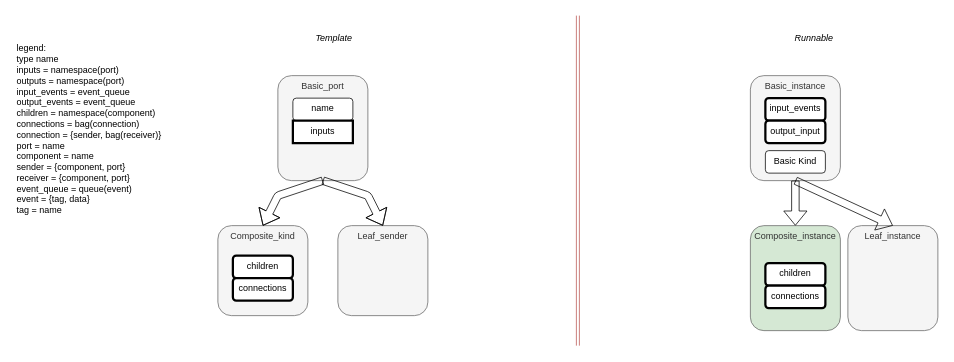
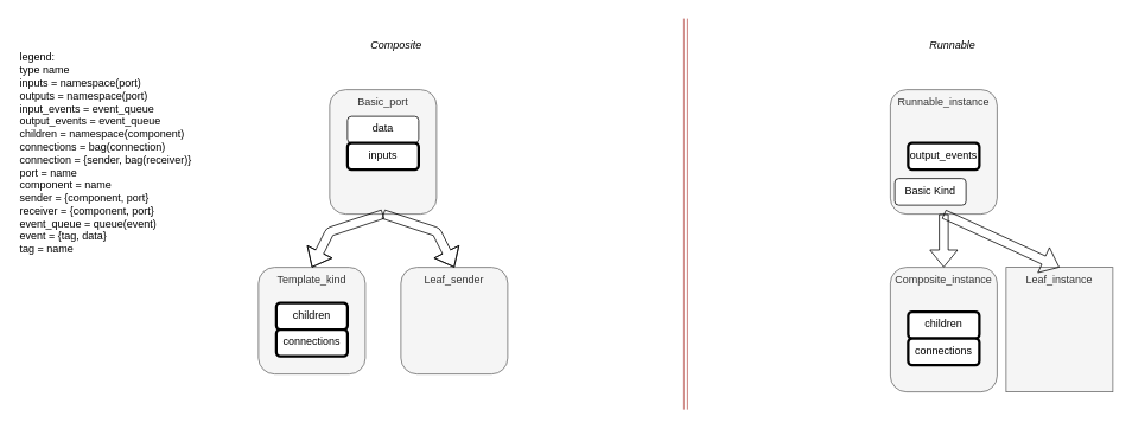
  <mxCell id="0" />
  <mxCell id="1" parent="0" />
  <mxCell id="2" value="" style="shape=link;html=1;fillColor=#f8cecc;strokeColor=#b85450;" parent="1" edge="1"><mxGeometry width="50" height="50" relative="1" as="geometry"><mxPoint x="770" y="460" as="sourcePoint" /><mxPoint x="770" as="targetPoint" y="20" /></mxGeometry></mxCell>
  <mxCell id="3" value="Basic_port" style="rounded=1;whiteSpace=wrap;html=1;verticalAlign=top;fillColor=#f5f5f5;strokeColor=#666666;fontColor=#333333;" parent="1" vertex="1"><mxGeometry x="370" y="100" width="120" height="140" as="geometry" /></mxCell>
- <mxCell id="4" value="name" style="rounded=1;whiteSpace=wrap;html=1;verticalAlign=top;" parent="1" vertex="1"><mxGeometry x="390" y="130" width="80" height="30" as="geometry" /></mxCell>
- <mxCell id="5" value="inputs" style="whiteSpace=wrap;html=1;verticalAlign=top;strokeWidth=3;rounded=0;" parent="1" vertex="1"><mxGeometry x="390" y="160" width="80" height="30" as="geometry" /></mxCell>
- <mxCell id="6" value="Composite_kind" style="rounded=1;whiteSpace=wrap;html=1;verticalAlign=top;fillColor=#f5f5f5;strokeColor=#666666;fontColor=#333333;" parent="1" vertex="1"><mxGeometry x="290" y="300" width="120" height="120" as="geometry" /></mxCell>
+ <mxCell id="4" value="data" style="rounded=1;whiteSpace=wrap;html=1;verticalAlign=top;" parent="1" vertex="1"><mxGeometry x="390" y="130" width="80" height="30" as="geometry" /></mxCell>
+ <mxCell id="5" value="inputs" style="rounded=1;whiteSpace=wrap;html=1;verticalAlign=top;strokeWidth=3;" parent="1" vertex="1"><mxGeometry x="390" y="160" width="80" height="30" as="geometry" /></mxCell>
+ <mxCell id="6" value="Template_kind" style="rounded=1;whiteSpace=wrap;html=1;verticalAlign=top;fillColor=#f5f5f5;strokeColor=#666666;fontColor=#333333;" parent="1" vertex="1"><mxGeometry x="290" y="300" width="120" height="120" as="geometry" /></mxCell>
  <mxCell id="7" value="children" style="rounded=1;whiteSpace=wrap;html=1;verticalAlign=top;strokeWidth=3;" parent="1" vertex="1"><mxGeometry x="310" y="340" width="80" height="30" as="geometry" /></mxCell>
  <mxCell id="8" value="connections" style="rounded=1;whiteSpace=wrap;html=1;verticalAlign=top;strokeWidth=3;" parent="1" vertex="1"><mxGeometry x="310" y="370" width="80" height="30" as="geometry" /></mxCell>
  <mxCell id="9" value="" style="shape=flexArrow;endArrow=classic;html=1;entryX=0.5;entryY=0;entryDx=0;entryDy=0;exitX=0.5;exitY=1;exitDx=0;exitDy=0;" parent="1" source="3" target="6" edge="1"><mxGeometry width="50" height="50" relative="1" as="geometry"><mxPoint x="290" y="510" as="sourcePoint" /><mxPoint x="340" y="460" as="targetPoint" /><Array as="points"><mxPoint x="370" y="260" /></Array></mxGeometry></mxCell>
  <mxCell id="10" value="Leaf_sender" style="rounded=1;whiteSpace=wrap;html=1;verticalAlign=top;fillColor=#f5f5f5;strokeColor=#666666;fontColor=#333333;" parent="1" vertex="1"><mxGeometry x="450" y="300" width="120" height="120" as="geometry" /></mxCell>
  <mxCell id="11" value="" style="shape=flexArrow;endArrow=classic;html=1;entryX=0.5;entryY=0;entryDx=0;entryDy=0;exitX=0.5;exitY=1;exitDx=0;exitDy=0;" parent="1" source="3" target="10" edge="1"><mxGeometry width="50" height="50" relative="1" as="geometry"><mxPoint x="660" y="250" as="sourcePoint" /><mxPoint x="660" y="310" as="targetPoint" /><Array as="points"><mxPoint x="490" y="260" /></Array></mxGeometry></mxCell>
- <mxCell id="12" value="Basic_instance" style="rounded=1;whiteSpace=wrap;html=1;verticalAlign=top;fillColor=#f5f5f5;strokeColor=#666666;fontColor=#333333;" parent="1" vertex="1"><mxGeometry x="1000" y="100" width="120" height="140" as="geometry" /></mxCell>
- <mxCell id="13" value="input_events" style="rounded=1;whiteSpace=wrap;html=1;verticalAlign=top;strokeWidth=3;" parent="1" vertex="1"><mxGeometry x="1020" y="130" width="80" height="30" as="geometry" /></mxCell>
- <mxCell id="14" value="output_input" style="rounded=1;whiteSpace=wrap;html=1;verticalAlign=top;strokeWidth=3;" parent="1" vertex="1"><mxGeometry x="1020" y="160" width="80" height="30" as="geometry" /></mxCell>
+ <mxCell id="12" value="Runnable_instance" style="rounded=1;whiteSpace=wrap;html=1;verticalAlign=top;fillColor=#f5f5f5;strokeColor=#666666;fontColor=#333333;" parent="1" vertex="1"><mxGeometry x="1000" y="100" width="120" height="140" as="geometry" /></mxCell>
+ <mxCell id="14" value="output_events" style="rounded=1;whiteSpace=wrap;html=1;verticalAlign=top;strokeWidth=3;" parent="1" vertex="1"><mxGeometry x="1020" y="160" width="80" height="30" as="geometry" /></mxCell>
  <mxCell id="15" value="legend:&lt;br&gt;type name&lt;br&gt;inputs = namespace(port)&lt;br&gt;outputs = namespace(port)&lt;br&gt;input_events = event_queue&lt;br&gt;output_events = event_queue&lt;br&gt;children = namespace(component)&lt;br&gt;connections = bag(connection)&lt;br&gt;connection = {sender, bag(receiver)}&lt;br&gt;port = name&lt;br&gt;component = name&lt;br&gt;sender = {component, port}&lt;br&gt;receiver = {component, port}&lt;br&gt;event_queue = queue(event)&lt;br&gt;event = {tag, data}&lt;br&gt;tag = name" style="text;html=1;strokeColor=none;fillColor=none;align=left;verticalAlign=top;whiteSpace=wrap;rounded=0;" parent="1" vertex="1"><mxGeometry x="20" y="50" width="210" height="250" as="geometry" /></mxCell>
- <mxCell id="16" value="Composite_instance" style="rounded=1;whiteSpace=wrap;html=1;verticalAlign=top;fillColor=#d5e8d4;strokeColor=#666666;fontColor=#333333;" parent="1" vertex="1"><mxGeometry x="1000" y="300" width="120" height="140" as="geometry" /></mxCell>
+ <mxCell id="16" value="Composite_instance" style="rounded=1;whiteSpace=wrap;html=1;verticalAlign=top;fillColor=#f5f5f5;strokeColor=#666666;fontColor=#333333;" parent="1" vertex="1"><mxGeometry x="1000" y="300" width="120" height="140" as="geometry" /></mxCell>
  <mxCell id="17" value="children" style="rounded=1;whiteSpace=wrap;html=1;verticalAlign=top;strokeWidth=3;" parent="1" vertex="1"><mxGeometry x="1020" y="350" width="80" height="30" as="geometry" /></mxCell>
  <mxCell id="18" value="connections" style="rounded=1;whiteSpace=wrap;html=1;verticalAlign=top;strokeWidth=3;" parent="1" vertex="1"><mxGeometry x="1020" y="380" width="80" height="30" as="geometry" /></mxCell>
  <mxCell id="19" value="" style="shape=flexArrow;endArrow=classic;html=1;entryX=0.5;entryY=0;entryDx=0;entryDy=0;exitX=0.5;exitY=1;exitDx=0;exitDy=0;" parent="1" source="12" target="16" edge="1"><mxGeometry width="50" height="50" relative="1" as="geometry"><mxPoint x="1150" y="240" as="sourcePoint" /><mxPoint x="1230" y="300" as="targetPoint" /><Array as="points" /></mxGeometry></mxCell>
- <mxCell id="20" value="Leaf_instance" style="rounded=1;whiteSpace=wrap;html=1;verticalAlign=top;fillColor=#f5f5f5;strokeColor=#666666;fontColor=#333333;" parent="1" vertex="1"><mxGeometry x="1130" y="300" width="120" height="140" as="geometry" /></mxCell>
+ <mxCell id="20" value="Leaf_instance" style="whiteSpace=wrap;html=1;verticalAlign=top;fillColor=#f5f5f5;strokeColor=#666666;fontColor=#333333;rounded=0;" parent="1" vertex="1"><mxGeometry x="1130" y="300" width="120" height="140" as="geometry" /></mxCell>
  <mxCell id="21" value="" style="shape=flexArrow;endArrow=classic;html=1;entryX=0.5;entryY=0;entryDx=0;entryDy=0;exitX=0.5;exitY=1;exitDx=0;exitDy=0;" parent="1" source="12" target="20" edge="1"><mxGeometry width="50" height="50" relative="1" as="geometry"><mxPoint x="1070" y="250" as="sourcePoint" /><mxPoint x="1070" y="310" as="targetPoint" /><Array as="points" /></mxGeometry></mxCell>
- <mxCell id="22" value="&lt;i&gt;Template&lt;/i&gt;" style="text;html=1;strokeColor=none;fillColor=none;align=center;verticalAlign=middle;whiteSpace=wrap;rounded=0;" parent="1" vertex="1"><mxGeometry x="340" y="40" width="210" height="20" as="geometry" /></mxCell>
- <mxCell id="23" value="&lt;i&gt;Runnable&lt;/i&gt;" style="text;html=1;strokeColor=none;fillColor=none;align=center;verticalAlign=middle;whiteSpace=wrap;rounded=0;" parent="1" vertex="1"><mxGeometry x="980" y="40" width="210" height="20" as="geometry" /></mxCell>
- <mxCell id="24" value="Basic Kind" style="rounded=1;whiteSpace=wrap;html=1;verticalAlign=top;strokeWidth=1;" parent="1" vertex="1"><mxGeometry x="1020" y="200" width="80" height="30" as="geometry" /></mxCell>
+ <mxCell id="22" value="&lt;i&gt;Composite&lt;/i&gt;" style="text;html=1;strokeColor=none;fillColor=none;align=center;verticalAlign=middle;whiteSpace=wrap;rounded=0;" parent="1" vertex="1"><mxGeometry x="340" y="40" width="210" height="20" as="geometry" /></mxCell>
+ <mxCell id="23" value="&lt;i&gt;Runnable&lt;/i&gt;" style="text;html=1;strokeColor=none;fillColor=none;align=center;verticalAlign=middle;whiteSpace=wrap;rounded=0;" parent="1" vertex="1"><mxGeometry x="965" y="40" width="210" height="20" as="geometry" /></mxCell>
+ <mxCell id="24" value="Basic Kind" style="rounded=1;whiteSpace=wrap;html=1;verticalAlign=top;strokeWidth=1;" parent="1" vertex="1"><mxGeometry x="1005" y="200" width="80" height="30" as="geometry" /></mxCell>
